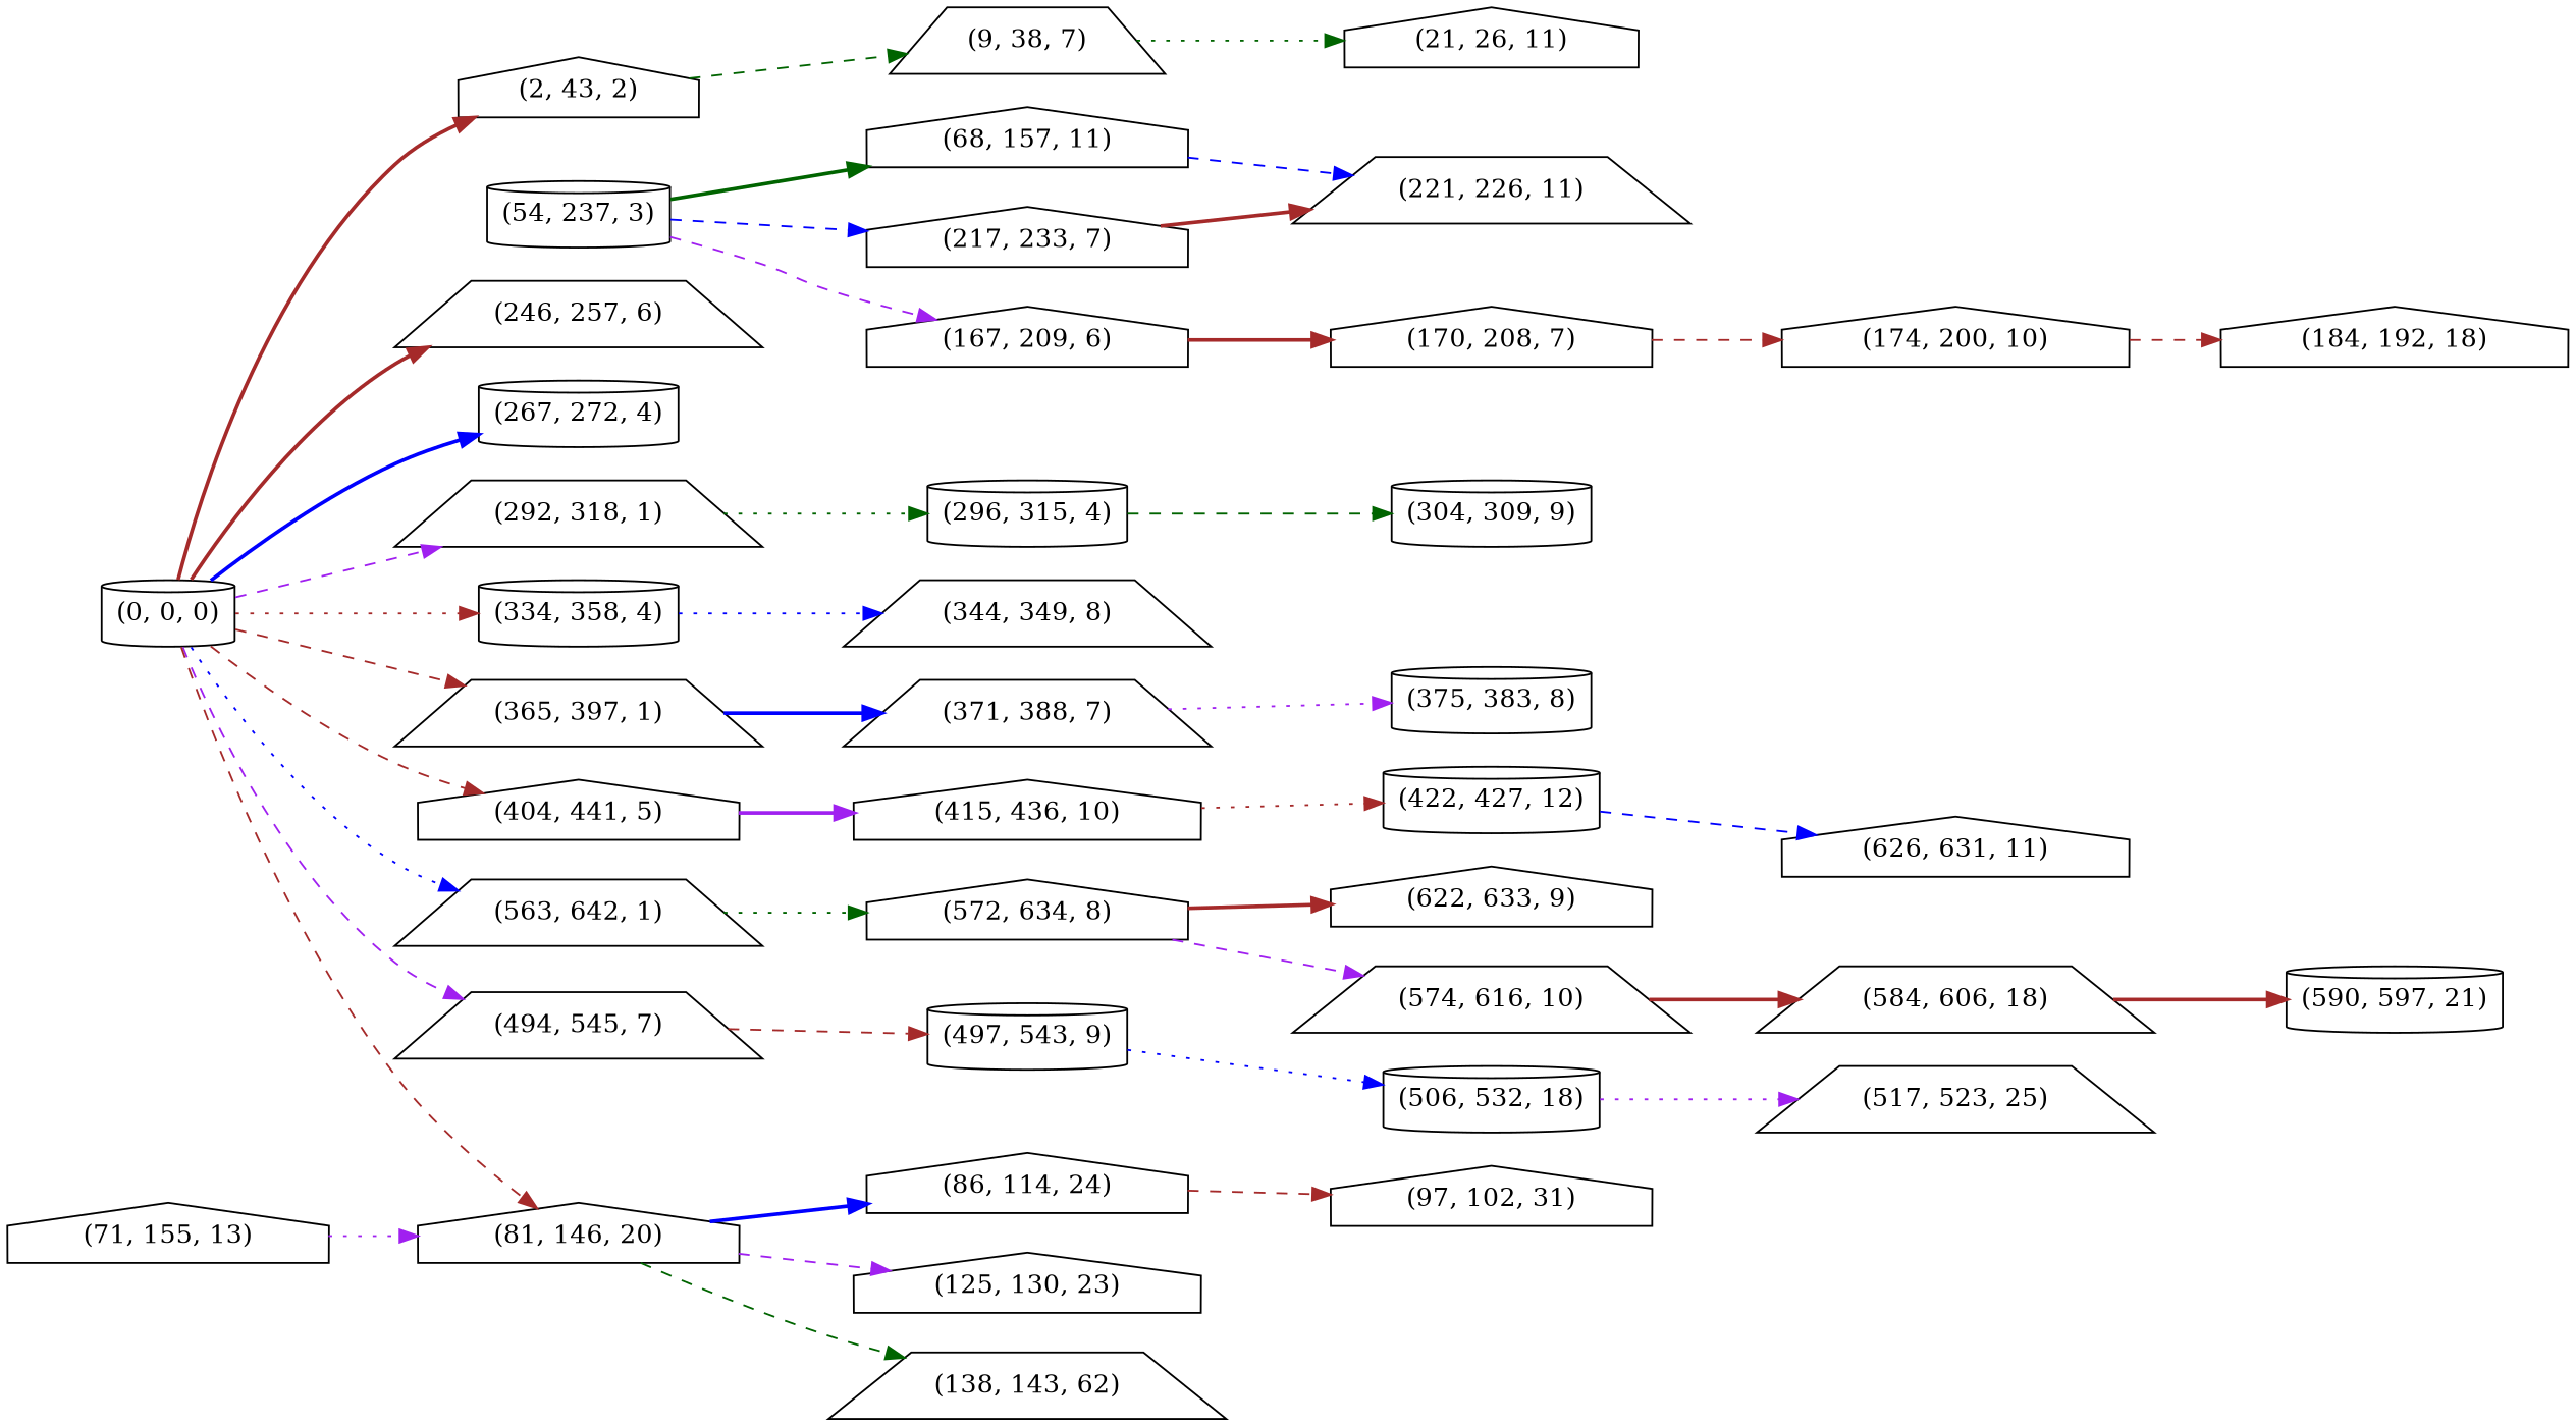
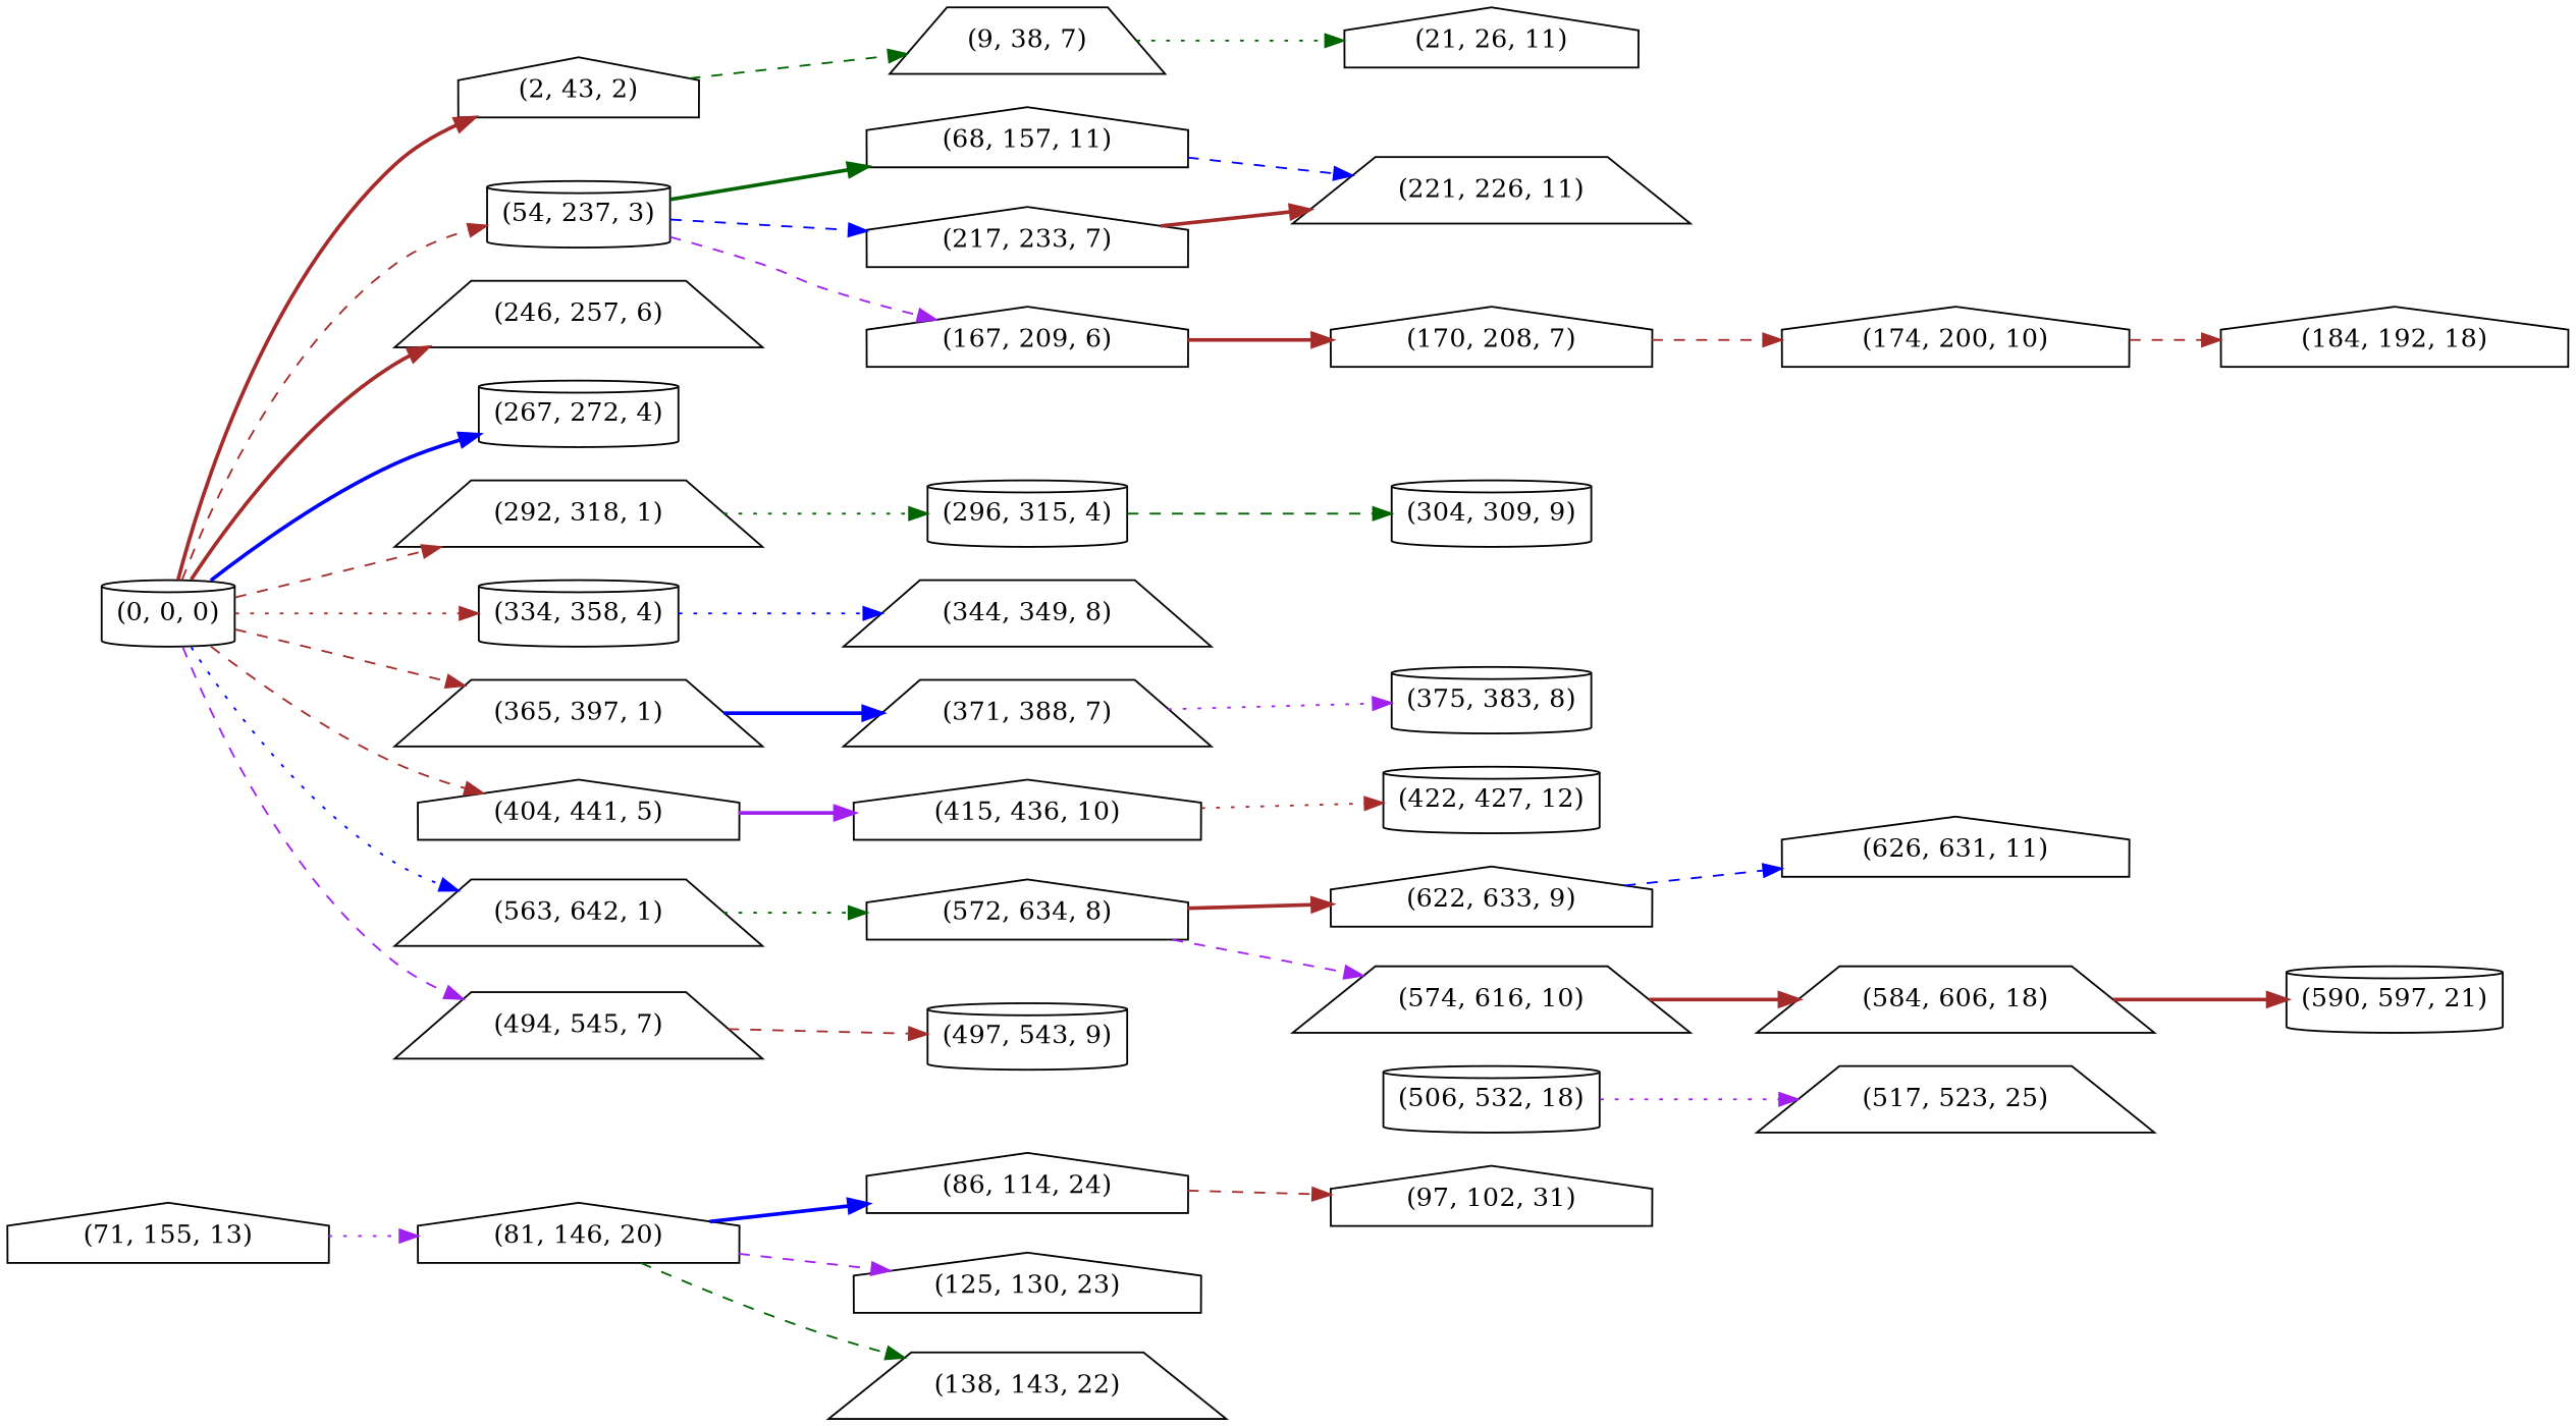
  digraph {
    rankdir=LR
    node [shape=house]
    edge [color=brown style=dashed]
    "(0, 0, 0)" [shape=cylinder]
    "(2, 43, 2)"
    "(54, 237, 3)" [shape=cylinder]
    "(246, 257, 6)" [shape=trapezium]
    "(267, 272, 4)" [shape=cylinder]
    "(292, 318, 1)" [shape=trapezium]
    "(334, 358, 4)" [shape=cylinder]
    "(365, 397, 1)" [shape=trapezium]
    "(404, 441, 5)"
    "(494, 545, 7)" [shape=trapezium]
    "(563, 642, 1)" [shape=trapezium]
    "(9, 38, 7)" [shape=trapezium]
    "(68, 157, 11)"
    "(167, 209, 6)"
    "(217, 233, 7)"
    "(296, 315, 4)" [shape=cylinder]
    "(344, 349, 8)" [shape=trapezium]
    "(371, 388, 7)" [shape=trapezium]
    "(415, 436, 10)"
    "(497, 543, 9)" [shape=cylinder]
    "(572, 634, 8)"
    "(21, 26, 11)"
    "(221, 226, 11)" [shape=trapezium]
    "(170, 208, 7)"
    "(71, 155, 13)"
    "(81, 146, 20)"
    "(86, 114, 24)"
    "(125, 130, 23)"
-   "(138, 143, 22)" [shape=trapezium label="(138, 143, 62)"]
+   "(138, 143, 22)" [shape=trapezium]
    "(97, 102, 31)"
    "(174, 200, 10)"
    "(184, 192, 18)"
    "(304, 309, 9)" [shape=cylinder]
    "(375, 383, 8)" [shape=cylinder]
    "(422, 427, 12)" [shape=cylinder]
    "(506, 532, 18)" [shape=cylinder]
    "(517, 523, 25)" [shape=trapezium]
    "(574, 616, 10)" [shape=trapezium]
    "(622, 633, 9)"
    "(584, 606, 18)" [shape=trapezium]
    "(626, 631, 11)"
    "(590, 597, 21)" [shape=cylinder]
    "(0, 0, 0)" -> "(2, 43, 2)" [style=bold]
-   "(0, 0, 0)" -> "(81, 146, 20)"
+   "(0, 0, 0)" -> "(54, 237, 3)"
    "(0, 0, 0)" -> "(246, 257, 6)" [style=bold]
    "(0, 0, 0)" -> "(267, 272, 4)" [color=blue style=bold]
-   "(0, 0, 0)" -> "(292, 318, 1)" [color=purple]
+   "(0, 0, 0)" -> "(292, 318, 1)"
    "(0, 0, 0)" -> "(334, 358, 4)" [style=dotted]
    "(0, 0, 0)" -> "(365, 397, 1)"
    "(0, 0, 0)" -> "(404, 441, 5)"
    "(0, 0, 0)" -> "(494, 545, 7)" [color=purple]
    "(0, 0, 0)" -> "(563, 642, 1)" [color=blue style=dotted]
    "(2, 43, 2)" -> "(9, 38, 7)" [color=darkgreen]
    "(54, 237, 3)" -> "(68, 157, 11)" [color=darkgreen style=bold]
    "(54, 237, 3)" -> "(167, 209, 6)" [color=purple]
    "(54, 237, 3)" -> "(217, 233, 7)" [color=blue]
    "(292, 318, 1)" -> "(296, 315, 4)" [color=darkgreen style=dotted]
    "(334, 358, 4)" -> "(344, 349, 8)" [color=blue style=dotted]
    "(365, 397, 1)" -> "(371, 388, 7)" [color=blue style=bold]
    "(404, 441, 5)" -> "(415, 436, 10)" [color=purple style=bold]
    "(494, 545, 7)" -> "(497, 543, 9)"
    "(563, 642, 1)" -> "(572, 634, 8)" [color=darkgreen style=dotted]
    "(9, 38, 7)" -> "(21, 26, 11)" [color=darkgreen style=dotted]
    "(68, 157, 11)" -> "(221, 226, 11)" [color=blue]
    "(167, 209, 6)" -> "(170, 208, 7)" [style=bold]
    "(217, 233, 7)" -> "(221, 226, 11)" [style=bold]
    "(296, 315, 4)" -> "(304, 309, 9)" [color=darkgreen]
    "(371, 388, 7)" -> "(375, 383, 8)" [color=purple style=dotted]
    "(415, 436, 10)" -> "(422, 427, 12)" [style=dotted]
-   "(497, 543, 9)" -> "(506, 532, 18)" [color=blue style=dotted]
    "(572, 634, 8)" -> "(574, 616, 10)" [color=purple]
    "(572, 634, 8)" -> "(622, 633, 9)" [style=bold]
    "(170, 208, 7)" -> "(174, 200, 10)"
    "(71, 155, 13)" -> "(81, 146, 20)" [color=purple style=dotted]
    "(81, 146, 20)" -> "(86, 114, 24)" [color=blue style=bold]
    "(81, 146, 20)" -> "(125, 130, 23)" [color=purple]
    "(81, 146, 20)" -> "(138, 143, 22)" [color=darkgreen]
    "(86, 114, 24)" -> "(97, 102, 31)"
    "(174, 200, 10)" -> "(184, 192, 18)"
    "(506, 532, 18)" -> "(517, 523, 25)" [color=purple style=dotted]
    "(574, 616, 10)" -> "(584, 606, 18)" [style=bold]
-   "(422, 427, 12)" -> "(626, 631, 11)" [color=blue]
+   "(622, 633, 9)" -> "(626, 631, 11)" [color=blue]
    "(584, 606, 18)" -> "(590, 597, 21)" [style=bold]
  }
